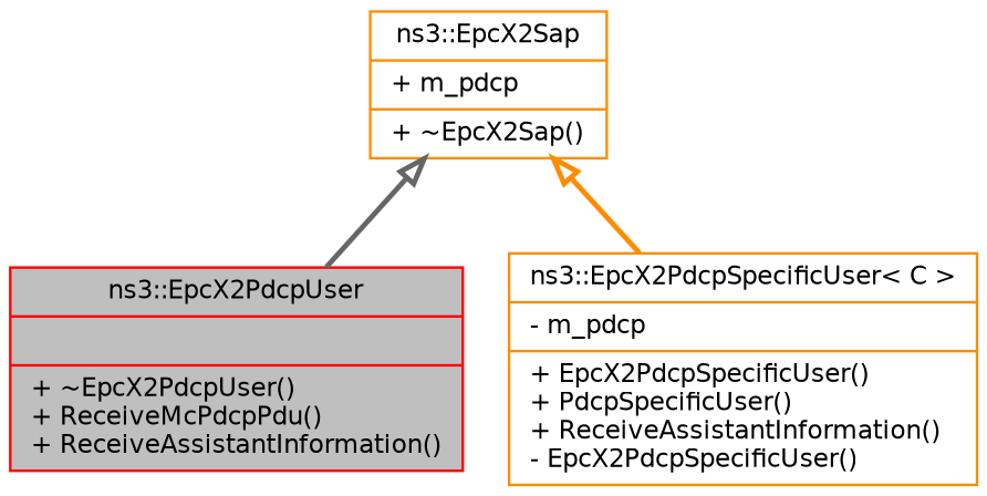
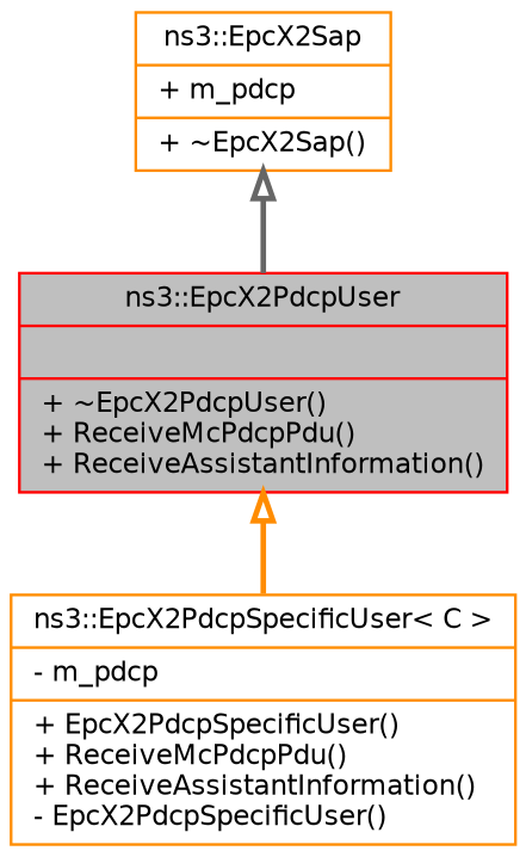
  digraph {
    node [color=darkorange fillcolor=white fontname=Helvetica fontsize=10 shape=record style=filled]
    edge [arrowtail=onormal dir=back fontname=Helvetica fontsize=10 labelfontname=Helvetica labelfontsize=10 style=bold]
    n1 [color=red fillcolor=grey75 fontcolor=black height=0.2 label="{ns3::EpcX2PdcpUser\n||+ ~EpcX2PdcpUser()\l+ ReceiveMcPdcpPdu()\l+ ReceiveAssistantInformation()\l}" width=0.4]
-   n2 [height=0.2 label="{ns3::EpcX2PdcpSpecificUser\< C \>\n|- m_pdcp\l|+ EpcX2PdcpSpecificUser()\l+ PdcpSpecificUser()\l+ ReceiveAssistantInformation()\l- EpcX2PdcpSpecificUser()\l}" width=0.4]
+   n2 [height=0.2 label="{ns3::EpcX2PdcpSpecificUser\< C \>\n|- m_pdcp\l|+ EpcX2PdcpSpecificUser()\l+ ReceiveMcPdcpPdu()\l+ ReceiveAssistantInformation()\l- EpcX2PdcpSpecificUser()\l}" width=0.4]
    n3 [height=0.2 label="{ns3::EpcX2Sap\n|+ m_pdcp\l|+ ~EpcX2Sap()\l}" width=0.4]
-   n3 -> n2 [color=darkorange]
+   n1 -> n2 [color=darkorange]
    n3 -> n1 [color=gray40]
  }
